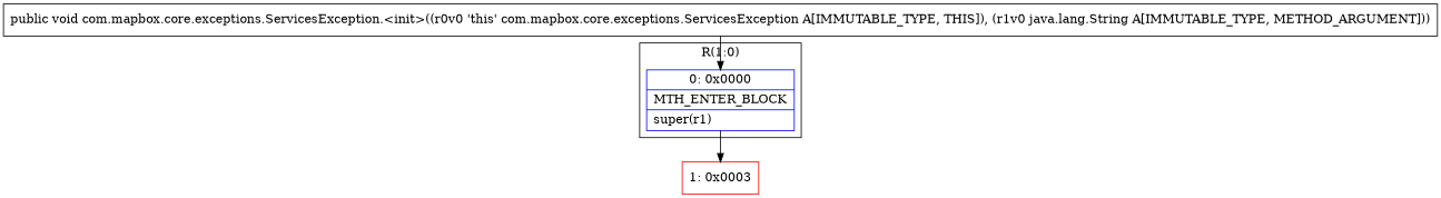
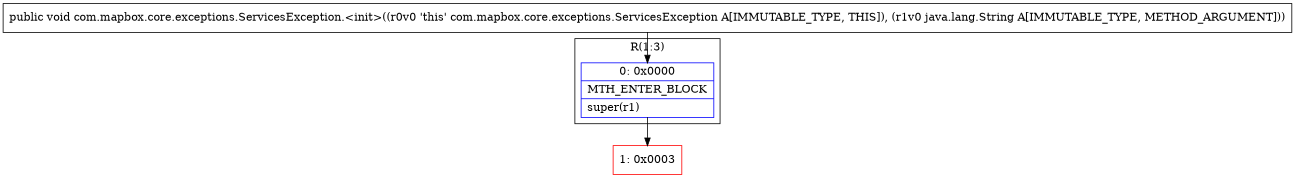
  digraph {
    node [shape=record]
    n1 [color=blue label="{0\:\ 0x0000|MTH_ENTER_BLOCK\l|super(r1)\l}"]
    n2 [color=red label="{1\:\ 0x0003}"]
    n3 [label="{public void com.mapbox.core.exceptions.ServicesException.\<init\>((r0v0 'this' com.mapbox.core.exceptions.ServicesException A[IMMUTABLE_TYPE, THIS]), (r1v0 java.lang.String A[IMMUTABLE_TYPE, METHOD_ARGUMENT])) }"]
    subgraph cluster_1 {
-     label="R(1:0)"
+     label="R(1:3)"
      n1
    }
    n1 -> n2
    n3 -> n1
  }
